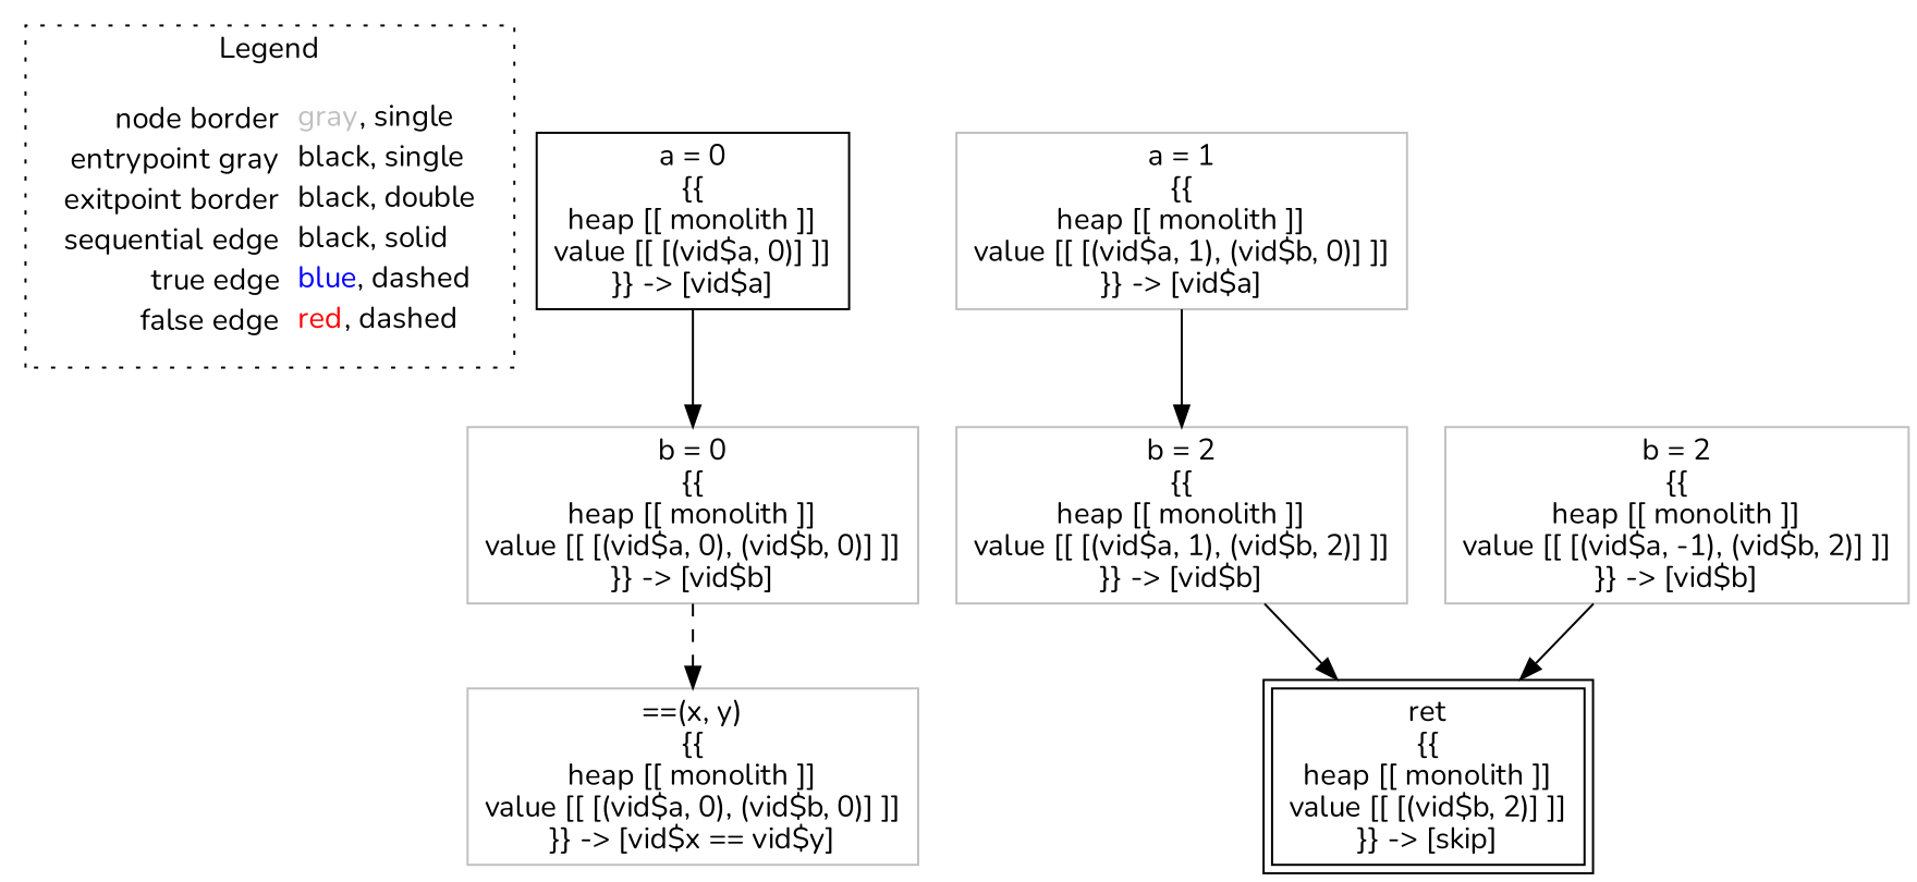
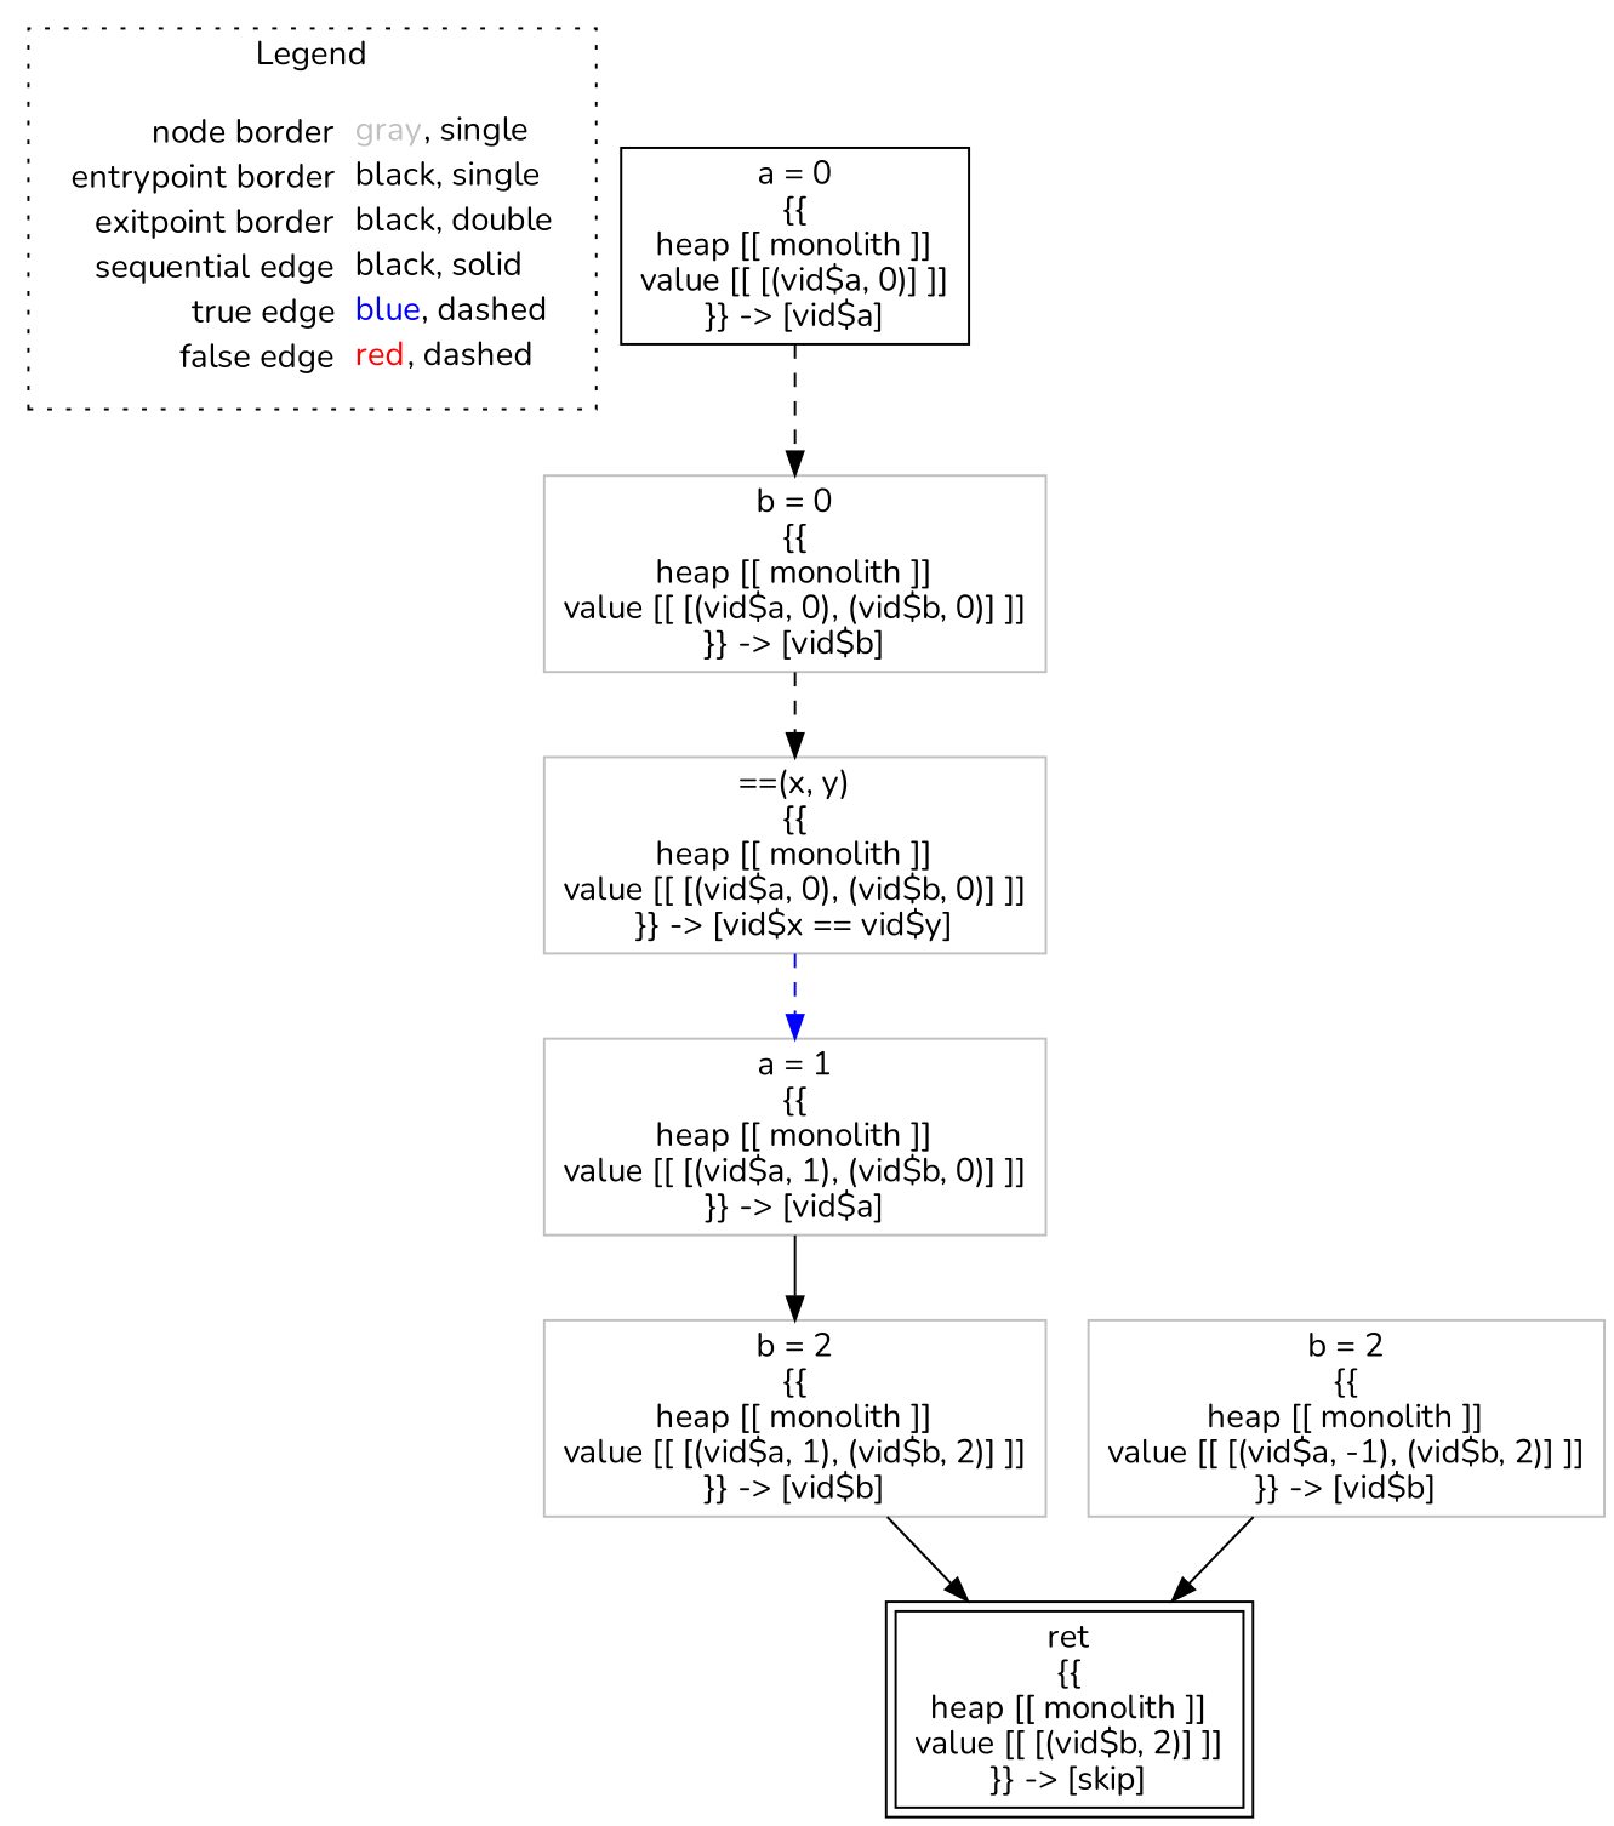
  digraph {
    fontname=Nunito
    node [fontname=Nunito shape=rect color=gray]
    edge [color=black fontname=Nunito]
-   n1 [label=<<table border="0" cellpadding="2" cellspacing="0" cellborder="0"><tr><td align="right">node border&nbsp;</td><td align="left"><font color="gray">gray</font>, single</td></tr><tr><td align="right">entrypoint gray&nbsp;</td><td align="left"><font color="black">black</font>, single</td></tr><tr><td align="right">exitpoint border&nbsp;</td><td align="left"><font color="black">black</font>, double</td></tr><tr><td align="right">sequential edge&nbsp;</td><td align="left"><font color="black">black</font>, solid</td></tr><tr><td align="right">true edge&nbsp;</td><td align="left"><font color="blue">blue</font>, dashed</td></tr><tr><td align="right">false edge&nbsp;</td><td align="left"><font color="red">red</font>, dashed</td></tr></table>> shape=plaintext color=""]
+   n1 [label=<<table border="0" cellpadding="2" cellspacing="0" cellborder="0"><tr><td align="right">node border&nbsp;</td><td align="left"><font color="gray">gray</font>, single</td></tr><tr><td align="right">entrypoint border&nbsp;</td><td align="left"><font color="black">black</font>, single</td></tr><tr><td align="right">exitpoint border&nbsp;</td><td align="left"><font color="black">black</font>, double</td></tr><tr><td align="right">sequential edge&nbsp;</td><td align="left"><font color="black">black</font>, solid</td></tr><tr><td align="right">true edge&nbsp;</td><td align="left"><font color="blue">blue</font>, dashed</td></tr><tr><td align="right">false edge&nbsp;</td><td align="left"><font color="red">red</font>, dashed</td></tr></table>> shape=plaintext color=""]
    n2 [color=black label=<a = 0<BR/>{{<BR/>heap [[ monolith ]]<BR/>value [[ [(vid$a, 0)] ]]<BR/>}} -&gt; [vid$a]>]
    n3 [label=<b = 0<BR/>{{<BR/>heap [[ monolith ]]<BR/>value [[ [(vid$a, 0), (vid$b, 0)] ]]<BR/>}} -&gt; [vid$b]>]
    n4 [label=<==(x, y)<BR/>{{<BR/>heap [[ monolith ]]<BR/>value [[ [(vid$a, 0), (vid$b, 0)] ]]<BR/>}} -&gt; [vid$x == vid$y]>]
    n5 [label=<a = 1<BR/>{{<BR/>heap [[ monolith ]]<BR/>value [[ [(vid$a, 1), (vid$b, 0)] ]]<BR/>}} -&gt; [vid$a]>]
    n6 [label=<b = 2<BR/>{{<BR/>heap [[ monolith ]]<BR/>value [[ [(vid$a, -1), (vid$b, 2)] ]]<BR/>}} -&gt; [vid$b]>]
    n7 [color=black label=<ret<BR/>{{<BR/>heap [[ monolith ]]<BR/>value [[ [(vid$b, 2)] ]]<BR/>}} -&gt; [skip]> peripheries=2]
    n8 [label=<b = 2<BR/>{{<BR/>heap [[ monolith ]]<BR/>value [[ [(vid$a, 1), (vid$b, 2)] ]]<BR/>}} -&gt; [vid$b]>]
    subgraph cluster_1 {
      label=Legend
      style=dotted
      n1
    }
-   n2 -> n3
+   n2 -> n3 [style=dashed]
    n3 -> n4 [style=dashed]
+   n4 -> n5 [color=blue style=dashed]
    n5 -> n8
    n6 -> n7
    n8 -> n7
  }
